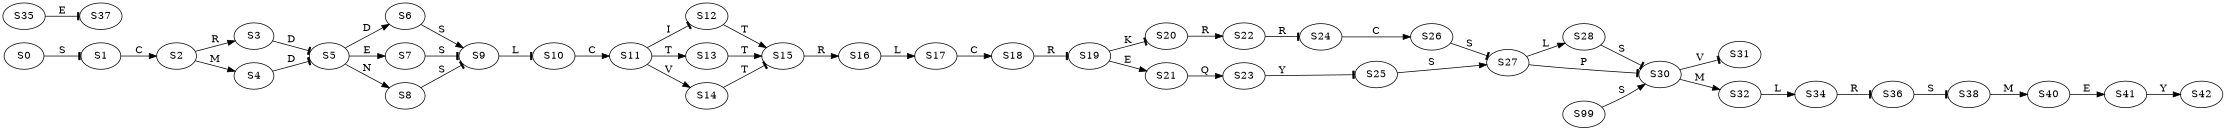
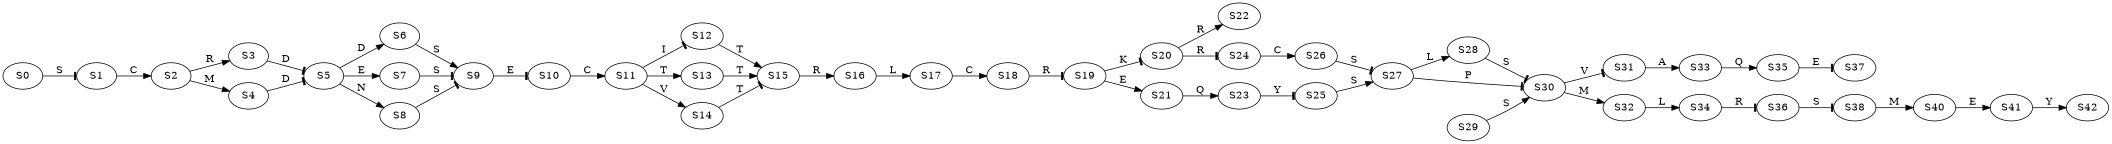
  strict digraph {
    rankdir=LR
    edge [arrowhead=normal]
    S0
    S1
    S2
    S3
    S4
    S5
    S6
    S7
    S8
    S9
    S10
    S11
    S12
    S13
    S14
    S15
    S16
    S17
    S18
    S19
    S20
    S21
    S22
    S23
    S24
    S25
    S26
    S27
    S28
    S30
-   S29 [label=S99]
+   S29
    S31
    S32
+   S33
    S34
    S35
    S36
    S37
    S38
    S40
    S41
    S42
    S0 -> S1 [arrowhead=tee label=S]
    S1 -> S2 [label=C]
    S2 -> S3 [label=R]
    S2 -> S4 [label=M]
    S3 -> S5 [arrowhead=tee label=D]
    S4 -> S5 [arrowhead=tee label=D]
    S5 -> S6 [label=D]
    S5 -> S7 [label=E]
    S5 -> S8 [label=N]
    S6 -> S9 [label=S]
    S7 -> S9 [arrowhead=tee label=S]
    S8 -> S9 [arrowhead=tee label=S]
-   S9 -> S10 [arrowhead=tee label=L]
+   S9 -> S10 [arrowhead=tee label=E]
    S10 -> S11 [label=C]
    S11 -> S12 [arrowhead=tee label=I]
    S11 -> S13 [label=T]
    S11 -> S14 [label=V]
    S12 -> S15 [label=T]
    S13 -> S15 [label=T]
    S14 -> S15 [arrowhead=tee label=T]
    S15 -> S16 [label=R]
    S16 -> S17 [label=L]
    S17 -> S18 [label=C]
    S18 -> S19 [arrowhead=tee label=R]
    S19 -> S20 [arrowhead=tee label=K]
    S19 -> S21 [label=E]
    S20 -> S22 [label=R]
    S21 -> S23 [label=Q]
-   S22 -> S24 [arrowhead=tee label=R]
+   S20 -> S24 [arrowhead=tee label=R]
    S23 -> S25 [arrowhead=tee label=Y]
    S24 -> S26 [label=C]
    S25 -> S27 [label=S]
    S26 -> S27 [arrowhead=tee label=S]
    S27 -> S28 [label=L]
    S27 -> S30 [arrowhead=tee label=P]
    S28 -> S30 [arrowhead=tee label=S]
    S30 -> S31 [arrowhead=tee label=V]
    S30 -> S32 [label=M]
    S29 -> S30 [label=S]
+   S31 -> S33 [label=A]
    S32 -> S34 [label=L]
+   S33 -> S35 [label=Q]
    S34 -> S36 [arrowhead=tee label=R]
    S35 -> S37 [arrowhead=tee label=E]
    S36 -> S38 [arrowhead=tee label=S]
    S38 -> S40 [label=M]
    S40 -> S41 [label=E]
    S41 -> S42 [label=Y]
  }
